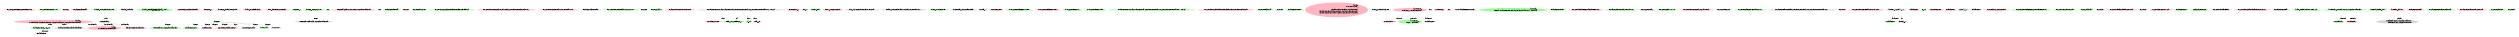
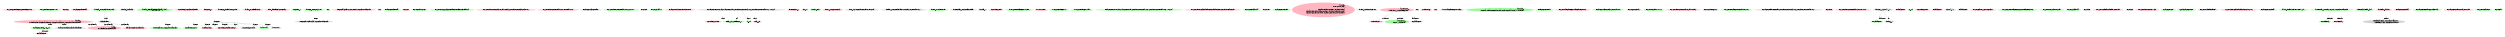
  digraph {
    node [cluster="Nancy.Request.ParseFormData()" color=teal file="Request.cs" fillcolor=lightpink span="0-0" style=filled]
    edge [color=darkseagreen4 style=bold]
    n1 [cluster="System.ArgumentNullException.ArgumentNullException(string)" label="Entry System.ArgumentNullException.ArgumentNullException(string)"]
    n2 [cluster="System.Collections.Generic.List<T>.List()" fillcolor=palegreen label="Entry System.Collections.Generic.List<T>.List()"]
    n3 [cluster="Unk.Any" color=black label="Entry Unk.Any" span=""]
    n4 [label="Entry Nancy.Request.ParseFormData()" span="216-216"]
    n5 [color=black community=0 label="var formValues =\r\n                new NameValueCollection(StaticConfiguration.CaseSensitive ? StringComparer.InvariantCulture : StringComparer.InvariantCultureIgnoreCase)" prediction=0 span="240-241"]
    n6 [color=black fillcolor=lightgrey label="formValues.Add(httpMultipartBoundary.Name, reader.ReadToEnd())" span="249-249"]
    n7 [color=black fillcolor=palegreen label="formValues.AllKeys.Where(key => key != null)" span="258-258"]
    n8 [cluster="lambda expression" label="Entry lambda expression" span="258-258"]
    n9 [color=black fillcolor=palegreen label="var multipart = new HttpMultipart(this.Body, boundary)" span="238-238"]
    n10 [color=black fillcolor=lightgrey label="multipart.GetBoundaries()" span="243-243"]
    n11 [label="this.files.Add(new HttpFile(httpMultipartBoundary))" span="254-254"]
    n12 [label="var reader =\r\n                        new StreamReader(httpMultipartBoundary.Value)" span="247-248"]
    n13 [color=black fillcolor=lightgrey label="this.form[key] = formValues[key]" span="260-260"]
    n14 [fillcolor=palegreen label="var boundary = Regex.Match(contentType, @''boundary=(?<token>[^\n\; ]*)'').Groups[''token''].Value" span="237-237"]
    n15 [color=black label="string.IsNullOrEmpty(httpMultipartBoundary.Filename)" span="245-245"]
    n16 [color=black label="this.Body.Position = 0" span="263-263"]
    n17 [color=black label="string.IsNullOrEmpty(this.Headers.ContentType)" span="218-218"]
    n18 [color=black fillcolor=lightgrey label="var contentType = this.Headers[''content-type''].First()" span="223-223"]
    n19 [label="var reader = new StreamReader(this.Body)" span="227-227"]
    n20 [label="this.form = reader.ReadToEnd().AsQueryDictionary()" span="228-228"]
    n21 [fillcolor=palegreen label="this.Body.Position = 0" span="229-229"]
    n22 [fillcolor=lightgrey label="!mimeType.Equals(''multipart/form-data'', StringComparison.OrdinalIgnoreCase)" span="232-232"]
    n23 [color=black fillcolor=palegreen label="return;" span="220-220"]
    n24 [color=black fillcolor=palegreen label="var mimeType = contentType.Split(';').First()" span="224-224"]
    n25 [color=black label="mimeType.Equals(''application/x-www-form-urlencoded'', StringComparison.OrdinalIgnoreCase)" span="225-225"]
    n26 [fillcolor=lightgrey label="return;" span="234-234"]
    n27 [fillcolor=palegreen label="Exit Nancy.Request.ParseFormData()" span="216-216"]
    n28 [cluster="Unk.Join" label="Entry Unk.Join" span=""]
    n29 [cluster="string.Format(string, object)" fillcolor=palegreen label="Entry string.Format(string, object)"]
    n30 [cluster="System.Security.Cryptography.X509Certificates.X509Certificate2.X509Certificate2(byte[])" fillcolor=palegreen label="Entry System.Security.Cryptography.X509Certificates.X509Certificate2.X509Certificate2(byte[])"]
    n31 [cluster="System.Collections.Generic.Dictionary<TKey, TValue>.Dictionary(System.Collections.Generic.IEqualityComparer<TKey>)" color=black label="Entry System.Collections.Generic.Dictionary<TKey, TValue>.Dictionary(System.Collections.Generic.IEqualityComparer<TKey>)"]
    n32 [cluster="System.Collections.Generic.IEnumerable<TSource>.FirstOrDefault<TSource>()" color=black label="Entry System.Collections.Generic.IEnumerable<TSource>.FirstOrDefault<TSource>()"]
    n33 [cluster="Nancy.HttpMultipart.GetBoundaries()" color=black fillcolor=lightgrey label="Entry Nancy.HttpMultipart.GetBoundaries()" span="37-37"]
    n34 [cluster="System.Collections.Generic.IEnumerable<TSource>.Any<TSource>()" fillcolor=palegreen label="Entry System.Collections.Generic.IEnumerable<TSource>.Any<TSource>()"]
    n35 [cluster="Unk.Trim" color=black fillcolor=lightgrey label="Entry Unk.Trim" span=""]
    n36 [cluster="string.Split(char[], int)" color=black fillcolor=palegreen label="Entry string.Split(char[], int)"]
    n37 [cluster="Nancy.Session.NullSessionProvider.NullSessionProvider()" color=black label="Entry Nancy.Session.NullSessionProvider.NullSessionProvider()" span="6-6"]
    n38 [cluster="Nancy.Request.Request(string, Nancy.Url, Nancy.IO.RequestStream, System.Collections.Generic.IDictionary<string, System.Collections.Generic.IEnumerable<string>>, string, byte[])" fillcolor=lightgrey label="Entry Nancy.Request.Request(string, Nancy.Url, Nancy.IO.RequestStream, System.Collections.Generic.IDictionary<string, System.Collections.Generic.IEnumerable<string>>, string, byte[])" span="44-44"]
    n39 [cluster="Nancy.Request.Request(string, Nancy.Url, Nancy.IO.RequestStream, System.Collections.Generic.IDictionary<string, System.Collections.Generic.IEnumerable<string>>, string, byte[])" label="String.IsNullOrEmpty(url.Scheme)" span="61-61"]
    n40 [cluster="Nancy.Request.Request(string, Nancy.Url, Nancy.IO.RequestStream, System.Collections.Generic.IDictionary<string, System.Collections.Generic.IEnumerable<string>>, string, byte[])" color=black fillcolor=palegreen label="certificate != null && certificate.Length != 0" span="80-80"]
    n41 [cluster="Nancy.Request.Request(string, Nancy.Url, Nancy.IO.RequestStream, System.Collections.Generic.IDictionary<string, System.Collections.Generic.IEnumerable<string>>, string, byte[])" fillcolor=palegreen label="url == null" span="51-51"]
    n42 [cluster="Nancy.Request.Request(string, Nancy.Url, Nancy.IO.RequestStream, System.Collections.Generic.IDictionary<string, System.Collections.Generic.IEnumerable<string>>, string, byte[])" color=black label="url.Path == null" span="56-56"]
    n43 [cluster="Nancy.Request.Request(string, Nancy.Url, Nancy.IO.RequestStream, System.Collections.Generic.IDictionary<string, System.Collections.Generic.IEnumerable<string>>, string, byte[])" color=black label="this.UserHostAddress = ip" span="66-66"]
    n44 [cluster="Nancy.Request.Request(string, Nancy.Url, Nancy.IO.RequestStream, System.Collections.Generic.IDictionary<string, System.Collections.Generic.IEnumerable<string>>, string, byte[])" fillcolor=lightgrey label="this.Url = url" span="68-68"]
    n45 [cluster="Nancy.Request.Request(string, Nancy.Url, Nancy.IO.RequestStream, System.Collections.Generic.IDictionary<string, System.Collections.Generic.IEnumerable<string>>, string, byte[])" fillcolor=palegreen label="this.Method = method" span="70-70"]
    n46 [cluster="Nancy.Request.Request(string, Nancy.Url, Nancy.IO.RequestStream, System.Collections.Generic.IDictionary<string, System.Collections.Generic.IEnumerable<string>>, string, byte[])" label="this.Query = url.Query.AsQueryDictionary()" span="72-72"]
    n47 [cluster="Nancy.Request.Request(string, Nancy.Url, Nancy.IO.RequestStream, System.Collections.Generic.IDictionary<string, System.Collections.Generic.IEnumerable<string>>, string, byte[])" fillcolor=lightgrey label="this.Body = body ?? RequestStream.FromStream(new MemoryStream())" span="74-74"]
    n48 [cluster="Nancy.Request.Request(string, Nancy.Url, Nancy.IO.RequestStream, System.Collections.Generic.IDictionary<string, System.Collections.Generic.IEnumerable<string>>, string, byte[])" color=black fillcolor=lightgrey label="this.Headers = new RequestHeaders(headers ?? new Dictionary<string, IEnumerable<string>>())" span="76-76"]
    n49 [cluster="Nancy.Request.Request(string, Nancy.Url, Nancy.IO.RequestStream, System.Collections.Generic.IDictionary<string, System.Collections.Generic.IEnumerable<string>>, string, byte[])" fillcolor=palegreen label="this.Session = new NullSessionProvider()" span="78-78"]
    n50 [cluster="Nancy.Request.Request(string, Nancy.Url, Nancy.IO.RequestStream, System.Collections.Generic.IDictionary<string, System.Collections.Generic.IEnumerable<string>>, string, byte[])" color=black fillcolor=lightgrey label="this.ClientCertificate = new X509Certificate2(certificate)" span="82-82"]
    n51 [cluster="Nancy.Request.Request(string, Nancy.Url, Nancy.IO.RequestStream, System.Collections.Generic.IDictionary<string, System.Collections.Generic.IEnumerable<string>>, string, byte[])" color=black fillcolor=lightgrey label="String.IsNullOrEmpty(this.Url.Path)" span="85-85"]
    n52 [cluster="Nancy.Request.Request(string, Nancy.Url, Nancy.IO.RequestStream, System.Collections.Generic.IDictionary<string, System.Collections.Generic.IEnumerable<string>>, string, byte[])" color=black fillcolor=lightgrey label="this.Url.Path = ''/''" span="87-87"]
    n53 [cluster="Nancy.Request.Request(string, Nancy.Url, Nancy.IO.RequestStream, System.Collections.Generic.IDictionary<string, System.Collections.Generic.IEnumerable<string>>, string, byte[])" fillcolor=palegreen label="this.ParseFormData()" span="90-90"]
    n54 [cluster="Nancy.Request.Request(string, Nancy.Url, Nancy.IO.RequestStream, System.Collections.Generic.IDictionary<string, System.Collections.Generic.IEnumerable<string>>, string, byte[])" fillcolor=lightgrey label="this.RewriteMethod()" span="91-91"]
    n55 [cluster="Nancy.Request.Request(string, Nancy.Url, Nancy.IO.RequestStream, System.Collections.Generic.IDictionary<string, System.Collections.Generic.IEnumerable<string>>, string, byte[])" color=black label="String.IsNullOrEmpty(method)" span="46-46"]
    n56 [cluster="Nancy.Request.Request(string, Nancy.Url, Nancy.IO.RequestStream, System.Collections.Generic.IDictionary<string, System.Collections.Generic.IEnumerable<string>>, string, byte[])" fillcolor=palegreen label="throw new ArgumentOutOfRangeException(''url.Scheme'');" span="63-63"]
-   n57 [cluster="Nancy.Request.Request(string, Nancy.Url, Nancy.IO.RequestStream, System.Collections.Generic.IDictionary<string, System.Collections.Generic.IEnumerable<string>>, string, byte[])" label="throw new ArgumentOutOfRangeException(''method'');" span="48-48"]
+   n57 [cluster="Nancy.Request.Request(string, Nancy.Url, Nancy.IO.RequestStream, System.Collections.Generic.IDictionary<string, System.Collections.Generic.IEnumerable<string>>, string, byte[])" label="throw new List(''method'');" span="48-48"]
    n58 [cluster="Nancy.Request.Request(string, Nancy.Url, Nancy.IO.RequestStream, System.Collections.Generic.IDictionary<string, System.Collections.Generic.IEnumerable<string>>, string, byte[])" fillcolor=palegreen label="throw new ArgumentNullException(''url'');" span="53-53"]
    n59 [cluster="Nancy.Request.Request(string, Nancy.Url, Nancy.IO.RequestStream, System.Collections.Generic.IDictionary<string, System.Collections.Generic.IEnumerable<string>>, string, byte[])" color=black fillcolor=palegreen label="throw new ArgumentNullException(''url.Path'');" span="58-58"]
    n60 [cluster="Nancy.Request.Request(string, Nancy.Url, Nancy.IO.RequestStream, System.Collections.Generic.IDictionary<string, System.Collections.Generic.IEnumerable<string>>, string, byte[])" fillcolor=palegreen label="Exit Nancy.Request.Request(string, Nancy.Url, Nancy.IO.RequestStream, System.Collections.Generic.IDictionary<string, System.Collections.Generic.IEnumerable<string>>, string, byte[])" span="44-44"]
    n61 [cluster="System.Collections.Specialized.NameValueCollection.NameValueCollection(System.Collections.IEqualityComparer)" label="Entry System.Collections.Specialized.NameValueCollection.NameValueCollection(System.Collections.IEqualityComparer)"]
    n62 [cluster="string.TrimEnd(params char[])" fillcolor=palegreen label="Entry string.TrimEnd(params char[])"]
    n63 [cluster="Unk.Where" color=black fillcolor=lightgrey label="Entry Unk.Where" span=""]
    n64 [cluster="Nancy.Request.RewriteMethod()" fillcolor=palegreen label="Entry Nancy.Request.RewriteMethod()" span="266-266"]
    n65 [cluster="Nancy.Request.RewriteMethod()" color=black fillcolor=palegreen label="!this.Method.Equals(''POST'', StringComparison.OrdinalIgnoreCase)" span="268-268"]
    n66 [cluster="Nancy.Request.RewriteMethod()" color=black label="var overrides = \r\n                new List<Tuple<string, string>>\r\n                {\r\n                    Tuple.Create(''_method form input element'', (string)this.Form[''_method'']),\r\n                    Tuple.Create(''X-HTTP-Method-Override form input element'', (string)this.Form[''X-HTTP-Method-Override'']),\r\n                    Tuple.Create(''X-HTTP-Method-Override header'', this.Headers[''X-HTTP-Method-Override''].FirstOrDefault())\r\n                }" span="273-279"]
    n67 [cluster="Nancy.Request.RewriteMethod()" color=black fillcolor=lightgrey label="this.Method = providedOverride.Single().Item2" span="300-300"]
    n68 [cluster="Nancy.Request.RewriteMethod()" label="var providedOverride =\r\n                overrides.Where(x => !string.IsNullOrEmpty(x.Item2))" span="281-282"]
    n69 [cluster="Nancy.Request.RewriteMethod()" color=black label="providedOverride.Count() > 1" span="289-289"]
    n70 [cluster="Nancy.Request.RewriteMethod()" fillcolor=palegreen label="var overrideSources =\r\n                    string.Join('', '', providedOverride)" span="291-292"]
    n71 [cluster="lambda expression" fillcolor=lightgrey label="Entry lambda expression" span="282-282"]
    n72 [cluster="Nancy.Request.RewriteMethod()" color=black fillcolor=lightgrey label="return;" span="270-270"]
    n73 [cluster="Nancy.Request.RewriteMethod()" label="!providedOverride.Any()" span="284-284"]
    n74 [cluster="Nancy.Request.RewriteMethod()" label="return;" span="286-286"]
    n75 [cluster="Nancy.Request.RewriteMethod()" fillcolor=lightgrey label="throw new InvalidOperationException(errorMessage);" span="297-297"]
    n76 [cluster="Nancy.Request.RewriteMethod()" fillcolor=palegreen label="var errorMessage =\r\n                    string.Format(''More than one HTTP method override was provided. The provided values where: {0}'', overrideSources)" span="294-295"]
    n77 [cluster="Nancy.Request.RewriteMethod()" color=black fillcolor=palegreen label="Exit Nancy.Request.RewriteMethod()" span="266-266"]
    n78 [cluster="System.InvalidOperationException.InvalidOperationException(string)" label="Entry System.InvalidOperationException.InvalidOperationException(string)"]
    n79 [cluster="Nancy.HttpMultipart.HttpMultipart(System.IO.Stream, string)" color=black fillcolor=palegreen label="Entry Nancy.HttpMultipart.HttpMultipart(System.IO.Stream, string)" span="25-25"]
    n80 [cluster="string.AsQueryDictionary()" color=black fillcolor=lightgrey label="Entry string.AsQueryDictionary()" span="66-66"]
    n81 [cluster="System.Tuple.Create<T1, T2>(T1, T2)" color=black fillcolor=palegreen label="Entry System.Tuple.Create<T1, T2>(T1, T2)"]
    n82 [cluster="System.Collections.Generic.Dictionary<TKey, TValue>.Dictionary()" color=black label="Entry System.Collections.Generic.Dictionary<TKey, TValue>.Dictionary()"]
    n83 [cluster="string.IsNullOrEmpty(string)" color=black fillcolor=lightgrey label="Entry string.IsNullOrEmpty(string)"]
    n84 [cluster="System.Text.RegularExpressions.Regex.Match(string, string)" fillcolor=palegreen label="Entry System.Text.RegularExpressions.Regex.Match(string, string)"]
    n85 [cluster="Nancy.RequestHeaders.RequestHeaders(System.Collections.Generic.IDictionary<string, System.Collections.Generic.IEnumerable<string>>)" fillcolor=lightgrey label="Entry Nancy.RequestHeaders.RequestHeaders(System.Collections.Generic.IDictionary<string, System.Collections.Generic.IEnumerable<string>>)" span="21-21"]
    n86 [cluster="Unk.Count" color=black label="Entry Unk.Count" span=""]
    n87 [cluster="System.Collections.Generic.IEnumerable<TSource>.First<TSource>()" label="Entry System.Collections.Generic.IEnumerable<TSource>.First<TSource>()"]
    n88 [cluster="lambda expression" color=black fillcolor=palegreen label="Entry lambda expression" span="166-166"]
    n89 [cluster="lambda expression" label="Exit lambda expression" span="258-258"]
    n90 [cluster="lambda expression" fillcolor=palegreen label="key != null" span="258-258"]
    n91 [cluster="lambda expression" label="!string.IsNullOrEmpty(x.Item2)" span="282-282"]
    n92 [cluster="lambda expression" label="Exit lambda expression" span="282-282"]
    n93 [cluster="lambda expression" color=black fillcolor=lightgrey label="c.Split(new[] { '=' }, 2)" span="166-166"]
    n94 [cluster="lambda expression" color=black fillcolor=lightgrey label="Exit lambda expression" span="166-166"]
    n95 [cluster="string.Equals(string, System.StringComparison)" color=black label="Entry string.Equals(string, System.StringComparison)"]
    n96 [cluster="System.ArgumentOutOfRangeException.ArgumentOutOfRangeException(string)" color=black fillcolor=palegreen label="Entry System.ArgumentOutOfRangeException.ArgumentOutOfRangeException(string)"]
    n97 [cluster="System.IO.MemoryStream.MemoryStream()" color=black fillcolor=palegreen label="Entry System.IO.MemoryStream.MemoryStream()"]
    n98 [cluster="string.Split(params char[])" color=black fillcolor=palegreen label="Entry string.Split(params char[])"]
    n99 [cluster="Unk.Select" color=black fillcolor=lightgrey label="Entry Unk.Select" span=""]
    n100 [cluster="System.IO.StreamReader.StreamReader(System.IO.Stream)" label="Entry System.IO.StreamReader.StreamReader(System.IO.Stream)"]
    n101 [cluster="Unk.Single" fillcolor=lightgrey label="Entry Unk.Single" span=""]
    n102 [cluster="System.Collections.Generic.List<T>.Add(T)" label="Entry System.Collections.Generic.List<T>.Add(T)"]
    n103 [cluster="Nancy.Request.Dispose()" fillcolor=palegreen label="Entry Nancy.Request.Dispose()" span="211-211"]
    n104 [cluster="Nancy.Request.Dispose()" color=black fillcolor=palegreen label="((IDisposable)this.Body).Dispose()" span="213-213"]
    n105 [cluster="Nancy.Request.Dispose()" color=black fillcolor=palegreen label="Cryptography Nancy.Request.Dispose()" span="211-211"]
    n106 [cluster="System.IO.StreamReader.ReadToEnd()" color=black fillcolor=lightgrey label="Entry System.IO.StreamReader.ReadToEnd()"]
    n107 [cluster="System.Collections.Specialized.NameValueCollection.Add(string, string)" color=black label="Entry System.Collections.Specialized.NameValueCollection.Add(string, string)"]
    n108 [cluster="Nancy.Request.GetCookieData()" fillcolor=lightgrey label="Entry Nancy.Request.GetCookieData()" span="156-156"]
    n109 [cluster="Nancy.Request.GetCookieData()" label="!this.Headers.Cookie.Any()" span="160-160"]
    n110 [cluster="Nancy.Request.GetCookieData()" fillcolor=palegreen label="var values = this.Headers[''cookie''].First().TrimEnd(';').Split(';')" span="165-165"]
    n111 [cluster="Nancy.Request.GetCookieData()" fillcolor=palegreen label="var cookieDictionary = new Dictionary<string, string>(StringComparer.OrdinalIgnoreCase)" span="158-158"]
    n112 [cluster="Nancy.Request.GetCookieData()" color=black fillcolor=palegreen label="return cookieDictionary;" span="162-162"]
    n113 [cluster="Nancy.Request.GetCookieData()" label="return cookieDictionary;" span="182-182"]
    n114 [cluster="Nancy.Request.GetCookieData()" fillcolor=lightgrey label="values.Select(c => c.Split(new[] { '=' }, 2))" span="166-166"]
    n115 [cluster="Nancy.Request.GetCookieData()" color=black fillcolor=lightgrey label="parts.Length == 1" span="170-170"]
    n116 [cluster="Nancy.Request.GetCookieData()" fillcolor=palegreen label="cookieDictionary[cookieName] = parts[1]" span="179-179"]
    n117 [cluster="Nancy.Request.GetCookieData()" fillcolor=lightgrey label="cookieName.Equals(''HttpOnly'', StringComparison.InvariantCulture) ||\r\n                        cookieName.Equals(''Secure'', StringComparison.InvariantCulture)" span="172-173"]
    n118 [cluster="Nancy.Request.GetCookieData()" label="var cookieName = parts[0].Trim()" span="168-168"]
    n119 [cluster="Nancy.Request.GetCookieData()" color=black label="Exit Nancy.Request.GetCookieData()" span="156-156"]
    n120 [cluster="Nancy.HttpFile.HttpFile(Nancy.HttpMultipartBoundary)" color=black fillcolor=palegreen label="Entry Nancy.HttpFile.HttpFile(Nancy.HttpMultipartBoundary)" span="14-14"]
    n121 [cluster="Nancy.IO.RequestStream.FromStream(System.IO.Stream)" label="Entry Nancy.IO.RequestStream.FromStream(System.IO.Stream)" span="258-258"]
    n122 [cluster="System.IDisposable.Dispose()" color=black fillcolor=palegreen label="Entry System.IDisposable.Dispose()"]
    n123 [cluster="Unk.Equals" color=black fillcolor=palegreen label="Entry Unk.Equals" span=""]
    n124 [color=black fillcolor=lightgrey label="Nancy.Request" cluster="" span=""]
    n5 -> n6 [color=green label=formValues]
    n5 -> n7 [color=green label=formValues]
    n7 -> n8 [label="lambda expression" style=solid]
    n9 -> n10 [label=multipart]
    n10 -> n6 [label=httpMultipartBoundary style=solid]
    n10 -> n11 [label=httpMultipartBoundary]
    n10 -> n12 [label=httpMultipartBoundary]
    n24 -> n22 [label=mimeType style=solid]
    n38 -> n39 [label="Nancy.Url" style=solid]
    n38 -> n40 [label="byte[]" style=solid]
    n38 -> n41 [label="Nancy.Url"]
    n38 -> n42 [label="Nancy.Url" style=solid]
    n68 -> n69 [label=providedOverride]
    n68 -> n70 [label=providedOverride style=solid]
    n68 -> n71 [label="lambda expression" style=solid]
    n111 -> n112 [label=cookieDictionary]
    n111 -> n113 [label=cookieDictionary style=solid]
    n114 -> n88 [label="lambda expression"]
    n114 -> n115 [label=parts]
    n118 -> n117 [label=cookieName style=solid]
    n124 -> n11 [label="Nancy.Request" style=solid]
    n124 -> n17 [label="Nancy.Request" style=solid]
    n124 -> n51 [label="Nancy.Url"]
    n124 -> n53 [label="Nancy.Request"]
    n124 -> n54 [label="Nancy.Request"]
    n124 -> n65 [label="Nancy.Request" style=solid]
    n124 -> n104 [color=green label="Nancy.Request"]
    n124 -> n109 [label="Nancy.Request"]
  }
